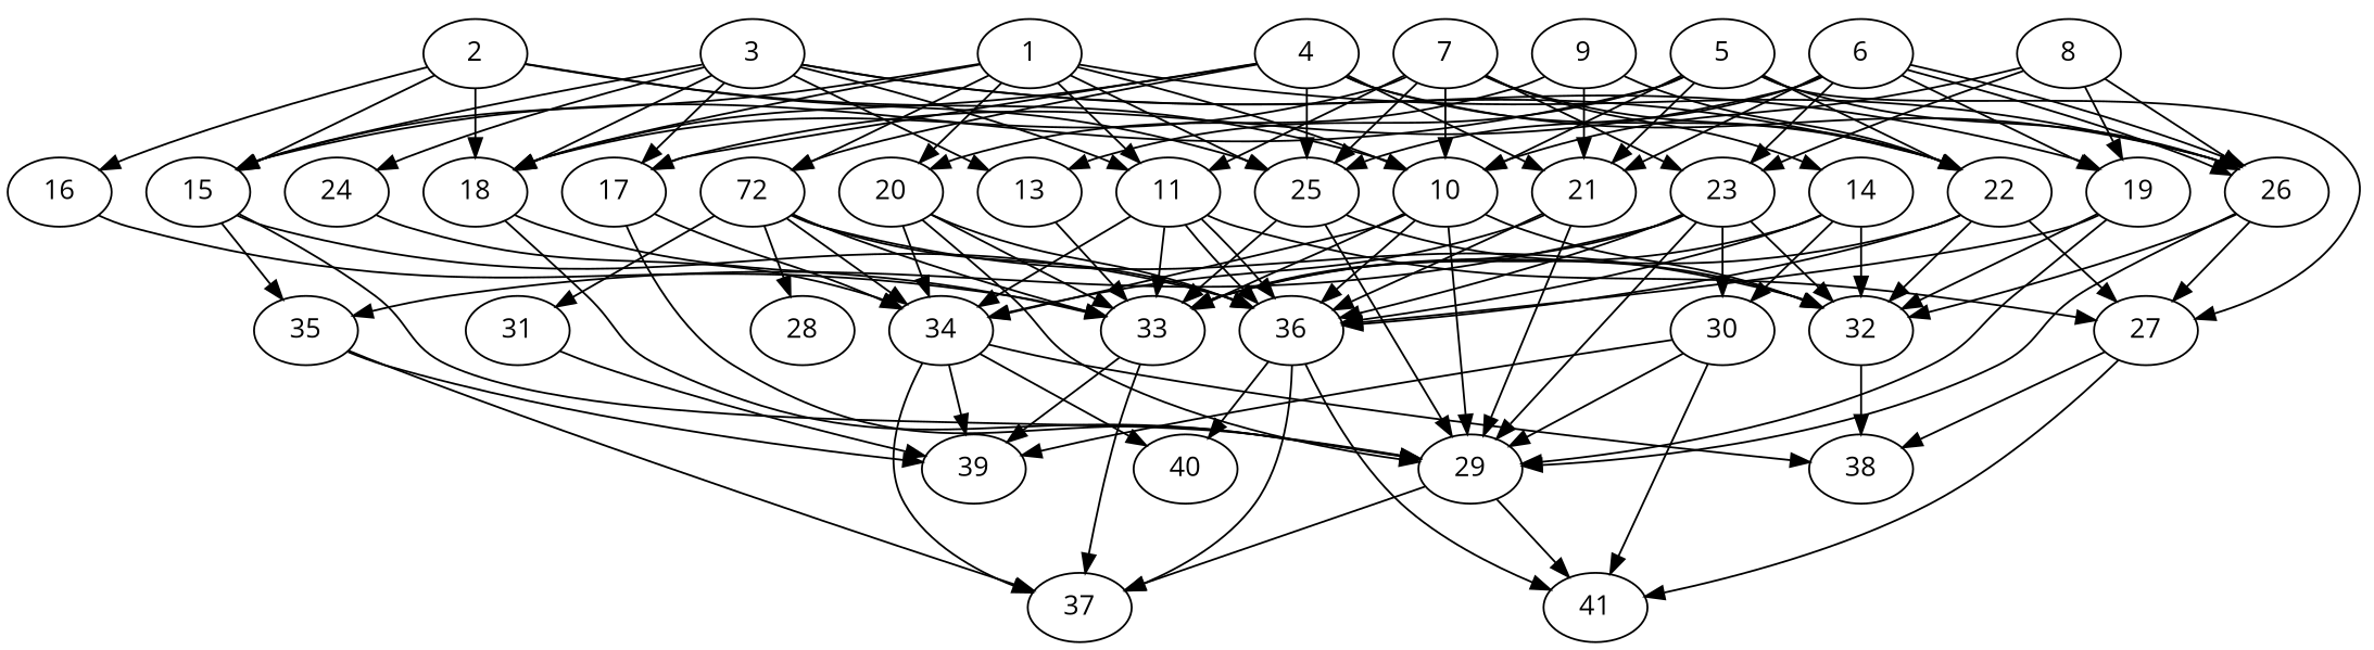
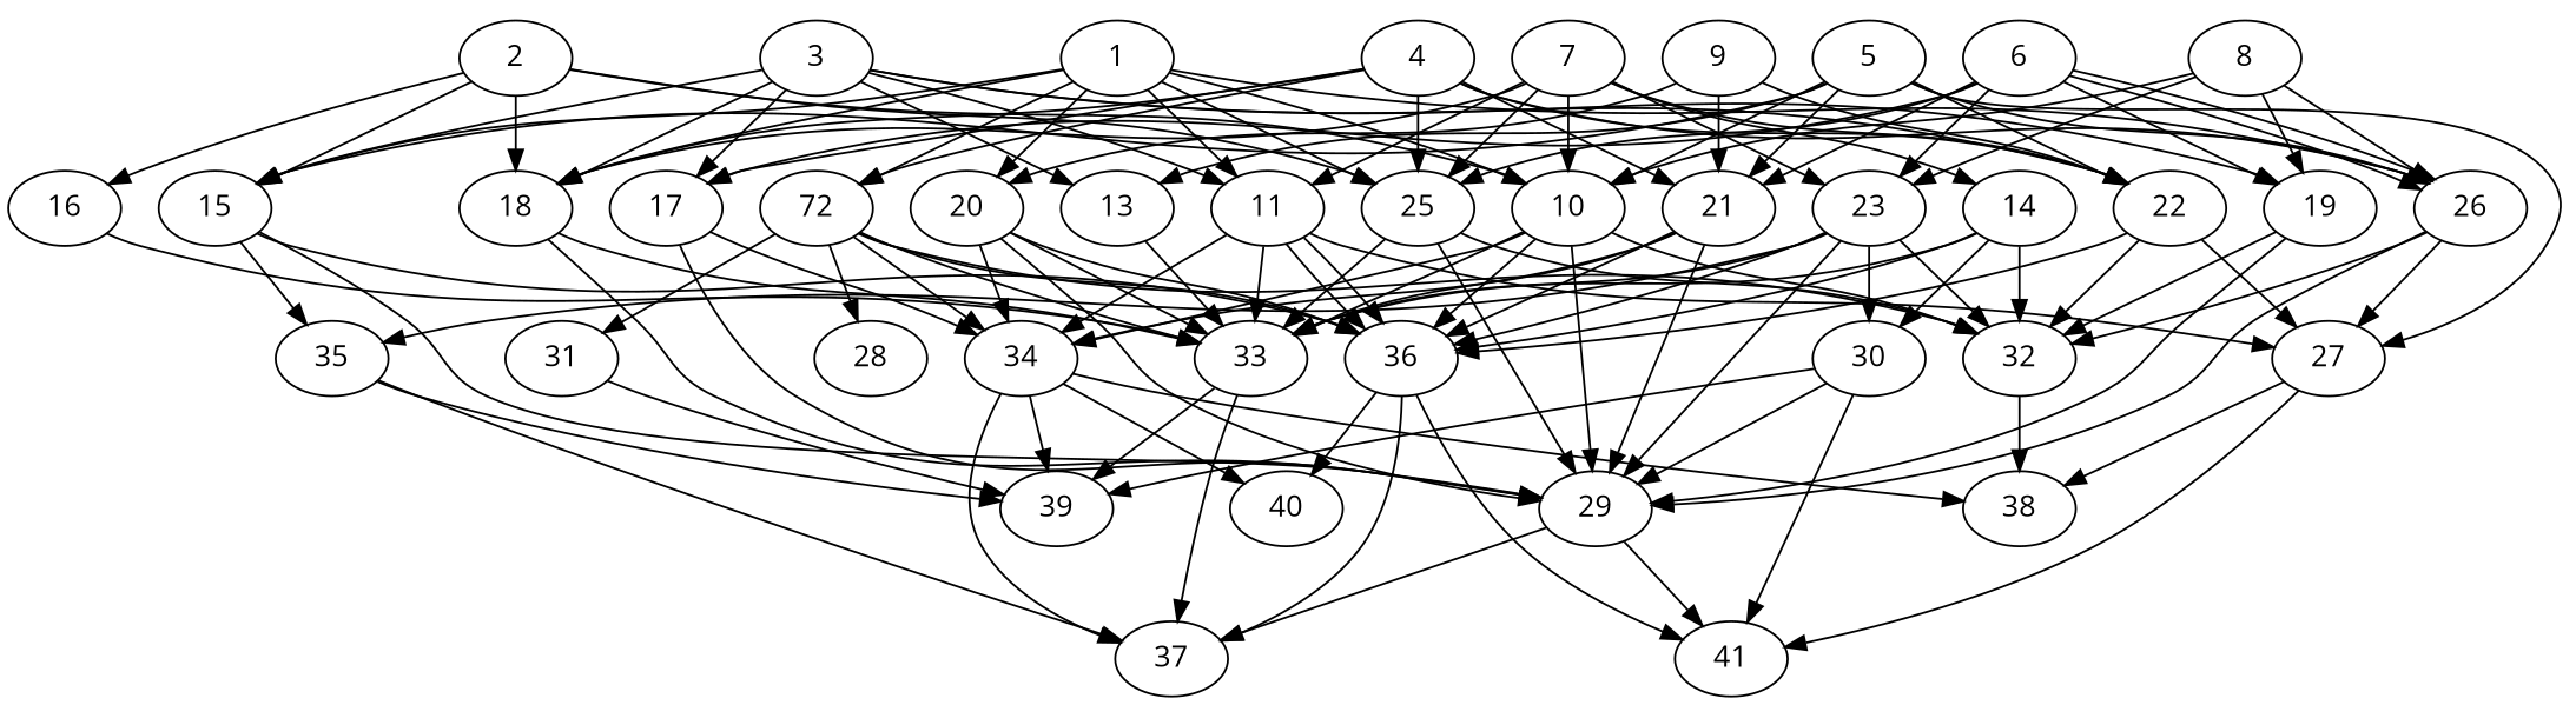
  digraph {
    fontname="Open Sans"
    node [alpha=0.03 fontname="Open Sans"]
    edge [fontname="Open Sans"]
    1 [alpha=0.05 expect_size=9429401594870098]
    10 [alpha=0.12 expect_size=601972772658189184]
    11 [alpha=0.16 expect_size=845171917896961490944]
    n4 [alpha=0.16 expect_size=138342752979771728 label=72]
    15 [alpha=0.00 expect_size=10911022878240884]
    18 [alpha=0.01 expect_size=400595655571997248]
    20 [alpha=0.06 expect_size=6942842324251928]
    25 [alpha=0.14 expect_size=3299192338279711]
    26 [expect_size=34616824794660032]
    29 [expect_size=4964758900202083]
    32 [alpha=0.17 expect_size=13757700614315474]
    33 [alpha=0.15 expect_size=1328644649780527360]
    34 [alpha=0.14 expect_size=2163754257544986492928]
    36 [alpha=0.09 expect_size=1929544643725394]
    27 [alpha=0.15 expect_size=26637872700153292]
    28 [alpha=0.08 expect_size=50263833129459440]
    31 [expect_size=147574312864418103296]
    35 [alpha=0.18 expect_size=34679720001280696]
    41 [expect_size=21551184368409509888]
    37 [alpha=0.13 expect_size=7083714336274776064]
    38 [alpha=0.05 expect_size=2718955162041131520]
    39 [alpha=0.02 expect_size=544476426034086936576]
    40 [alpha=0.04 expect_size=7986878654275780]
    2 [alpha=0.11 expect_size=8109741200637655]
    16 [alpha=0.10 expect_size=762171820813611696128]
    3 [alpha=0.02 expect_size=3477586407445836]
    13 [alpha=0.06 expect_size=92027455452544944]
    17 [alpha=0.17 expect_size=9138417016512682]
    19 [alpha=0.08 expect_size=1640697888551572]
    22 [alpha=0.05 expect_size=1573547362706807324672]
-   24 [alpha=0.04 expect_size=1142340015115873550336]
    4 [alpha=0.13 expect_size=10496938395417182208]
    21 [alpha=0.02 expect_size=10154697639294352]
    5 [alpha=0.11 expect_size=14811553894697802]
    23 [alpha=0.09 expect_size=732804279089884416]
    30 [alpha=0.06 expect_size=4952042206470800]
    6 [alpha=0.20 expect_size=290675804243601]
    7 [alpha=0.02 expect_size=463823947047148288]
    14 [alpha=0.11 expect_size=588777910752488576]
    8 [alpha=0.12 expect_size=25907243853628320]
    9 [alpha=0.16 expect_size=46345186417177872]
    1 -> 10
    1 -> 11
    1 -> n4
    1 -> 15
    1 -> 18
    1 -> 20
    1 -> 25
    1 -> 26
    10 -> 29
    10 -> 32
    10 -> 33
    10 -> 34
    10 -> 36
    11 -> 33
    11 -> 34
    11 -> 36
    11 -> 36
    11 -> 27
    n4 -> 32
    n4 -> 33
    n4 -> 34
    n4 -> 36
    n4 -> 28
    n4 -> 31
    15 -> 29
    15 -> 36
    15 -> 35
    18 -> 29
    18 -> 33
    20 -> 29
    20 -> 33
    20 -> 34
    20 -> 36
    25 -> 29
    25 -> 32
    25 -> 33
    26 -> 29
    26 -> 32
    26 -> 27
    29 -> 41
    29 -> 37
    32 -> 38
    33 -> 37
    33 -> 39
    34 -> 37
    34 -> 38
    34 -> 39
    34 -> 40
    36 -> 41
    36 -> 37
    36 -> 40
    27 -> 41
    27 -> 38
    31 -> 39
    35 -> 37
    35 -> 39
    2 -> 10
    2 -> 15
    2 -> 18
    2 -> 25
    2 -> 16
    16 -> 33
    3 -> 11
    3 -> 15
    3 -> 18
    3 -> 13
    3 -> 17
    3 -> 19
    3 -> 22
-   3 -> 24
    13 -> 33
    17 -> 29
    17 -> 34
    19 -> 29
    19 -> 32
-   19 -> 36
    22 -> 32
    22 -> 36
    22 -> 27
-   24 -> 34
    4 -> n4
    4 -> 18
    4 -> 25
    4 -> 26
    4 -> 17
    4 -> 22
    4 -> 21
    21 -> 29
-   22 -> 33
+   21 -> 33
    21 -> 34
    21 -> 36
    5 -> 10
    5 -> 15
    5 -> 26
    5 -> 27
    5 -> 13
    5 -> 22
    5 -> 21
    23 -> 29
    23 -> 32
    23 -> 33
    23 -> 36
    23 -> 35
    23 -> 30
    30 -> 29
    30 -> 41
    30 -> 39
    6 -> 25
    6 -> 26
    6 -> 26
    6 -> 17
    6 -> 19
    6 -> 21
    6 -> 23
    7 -> 10
    7 -> 11
    7 -> 18
    7 -> 25
    7 -> 22
    7 -> 23
    7 -> 14
    14 -> 32
    14 -> 33
    14 -> 36
    14 -> 30
    8 -> 10
    8 -> 26
    8 -> 19
    8 -> 23
    9 -> 20
    9 -> 22
    9 -> 21
  }
